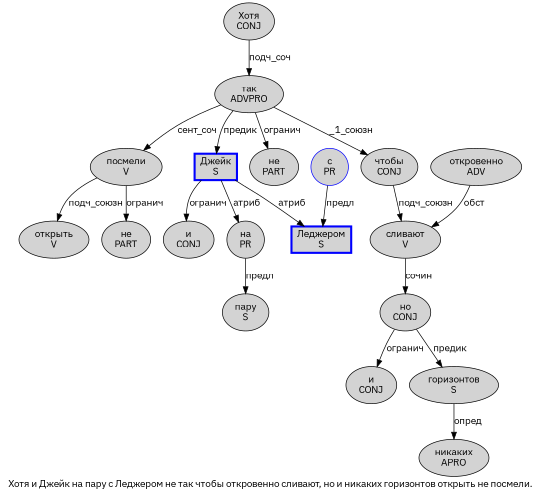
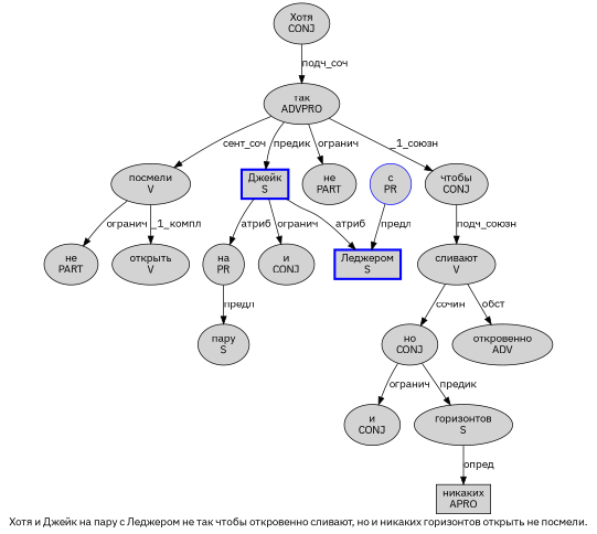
  digraph {
    fontname="IBM Plex Sans"
    label="Хотя и Джейк на пару с Леджером не так чтобы откровенно сливают, но и никаких горизонтов открыть не посмели."
    node [fillcolor=lightgray fontname="IBM Plex Sans" penwidth=1 shape=ellipse style=filled]
    edge [fontname="IBM Plex Sans"]
    n1 [label="Хотя\nCONJ"]
    n2 [label="так\nADVPRO"]
    n3 [label="посмели\nV"]
    n4 [color=blue label="Джейк\nS" penwidth=3 shape=box]
    n5 [label="не\nPART"]
    n6 [label="чтобы\nCONJ"]
    n7 [label="открыть\nV"]
    n8 [label="не\nPART"]
    n9 [label="и\nCONJ"]
    n10 [label="на\nPR"]
    n11 [color=blue label="Леджером\nS" penwidth=3 shape=box]
    n12 [label="пару\nS"]
    n13 [color=blue label="с\nPR"]
    n14 [label="сливают\nV"]
    n15 [label="откровенно\nADV"]
    n16 [label="но\nCONJ"]
    n17 [label="и\nCONJ"]
    n18 [label="горизонтов\nS"]
-   n19 [label="никаких\nAPRO"]
+   n19 [label="никаких\nAPRO" shape=box]
    n1 -> n2 [label="подч_соч"]
    n2 -> n3 [label="сент_соч"]
    n2 -> n4 [label="предик"]
    n2 -> n5 [label="огранич"]
    n2 -> n6 [label="_1_союзн"]
-   n3 -> n7 [label="подч_союзн"]
+   n3 -> n7 [label="_1_компл"]
    n3 -> n8 [label="огранич"]
    n4 -> n9 [label="огранич"]
    n4 -> n10 [label="атриб"]
    n4 -> n11 [label="атриб"]
    n6 -> n14 [label="подч_союзн"]
    n10 -> n12 [label="предл"]
    n13 -> n11 [label="предл"]
-   n15 -> n14 [label="обст"]
+   n14 -> n15 [label="обст"]
    n14 -> n16 [label="сочин"]
    n16 -> n17 [label="огранич"]
    n16 -> n18 [label="предик"]
    n18 -> n19 [label="опред"]
  }
